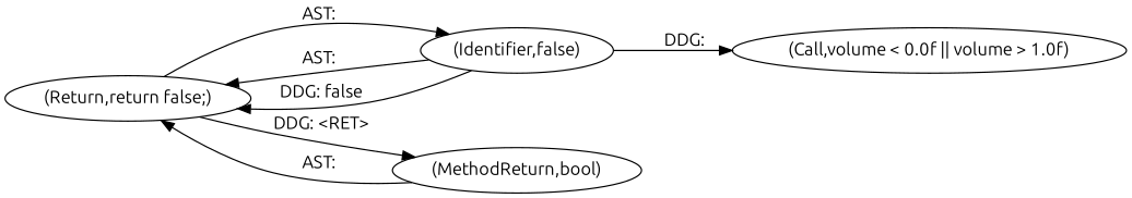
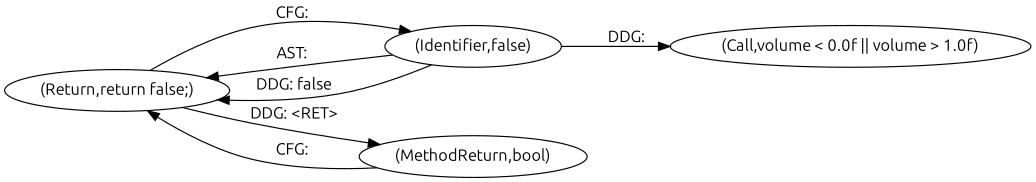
  digraph {
    fontname=Ubuntu
    rankdir=LR
    node [fontname=Ubuntu]
    edge [fontname=Ubuntu]
    n1 [label="(Return,return false;)"]
    n2 [label="(Identifier,false)"]
    n3 [label="(MethodReturn,bool)"]
    n4 [label="(Call,volume < 0.0f || volume > 1.0f)"]
-   n1 -> n2 [label="AST: "]
+   n1 -> n2 [label="CFG: "]
    n1 -> n3 [label="DDG: <RET>"]
    n2 -> n1 [label="AST: "]
    n2 -> n1 [label="DDG: false"]
    n2 -> n4 [label="DDG: "]
-   n3 -> n1 [label="AST: "]
+   n3 -> n1 [label="CFG: "]
  }
